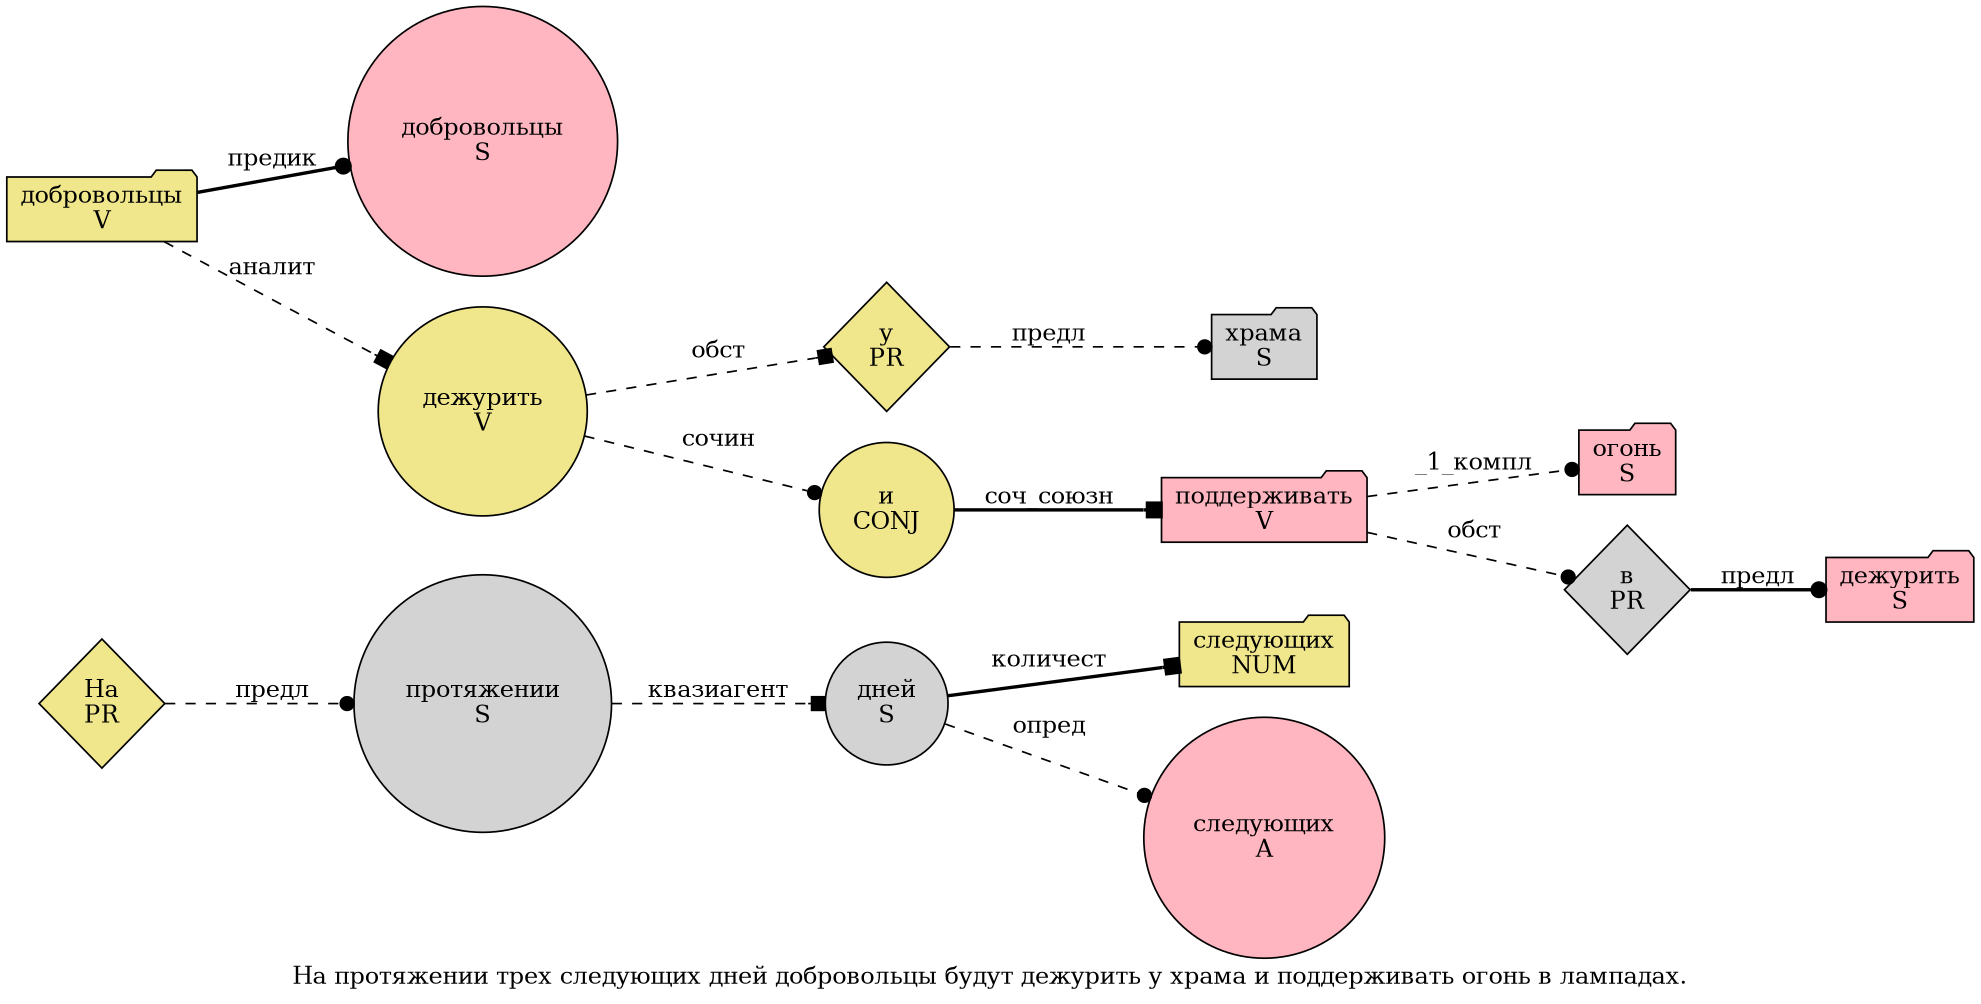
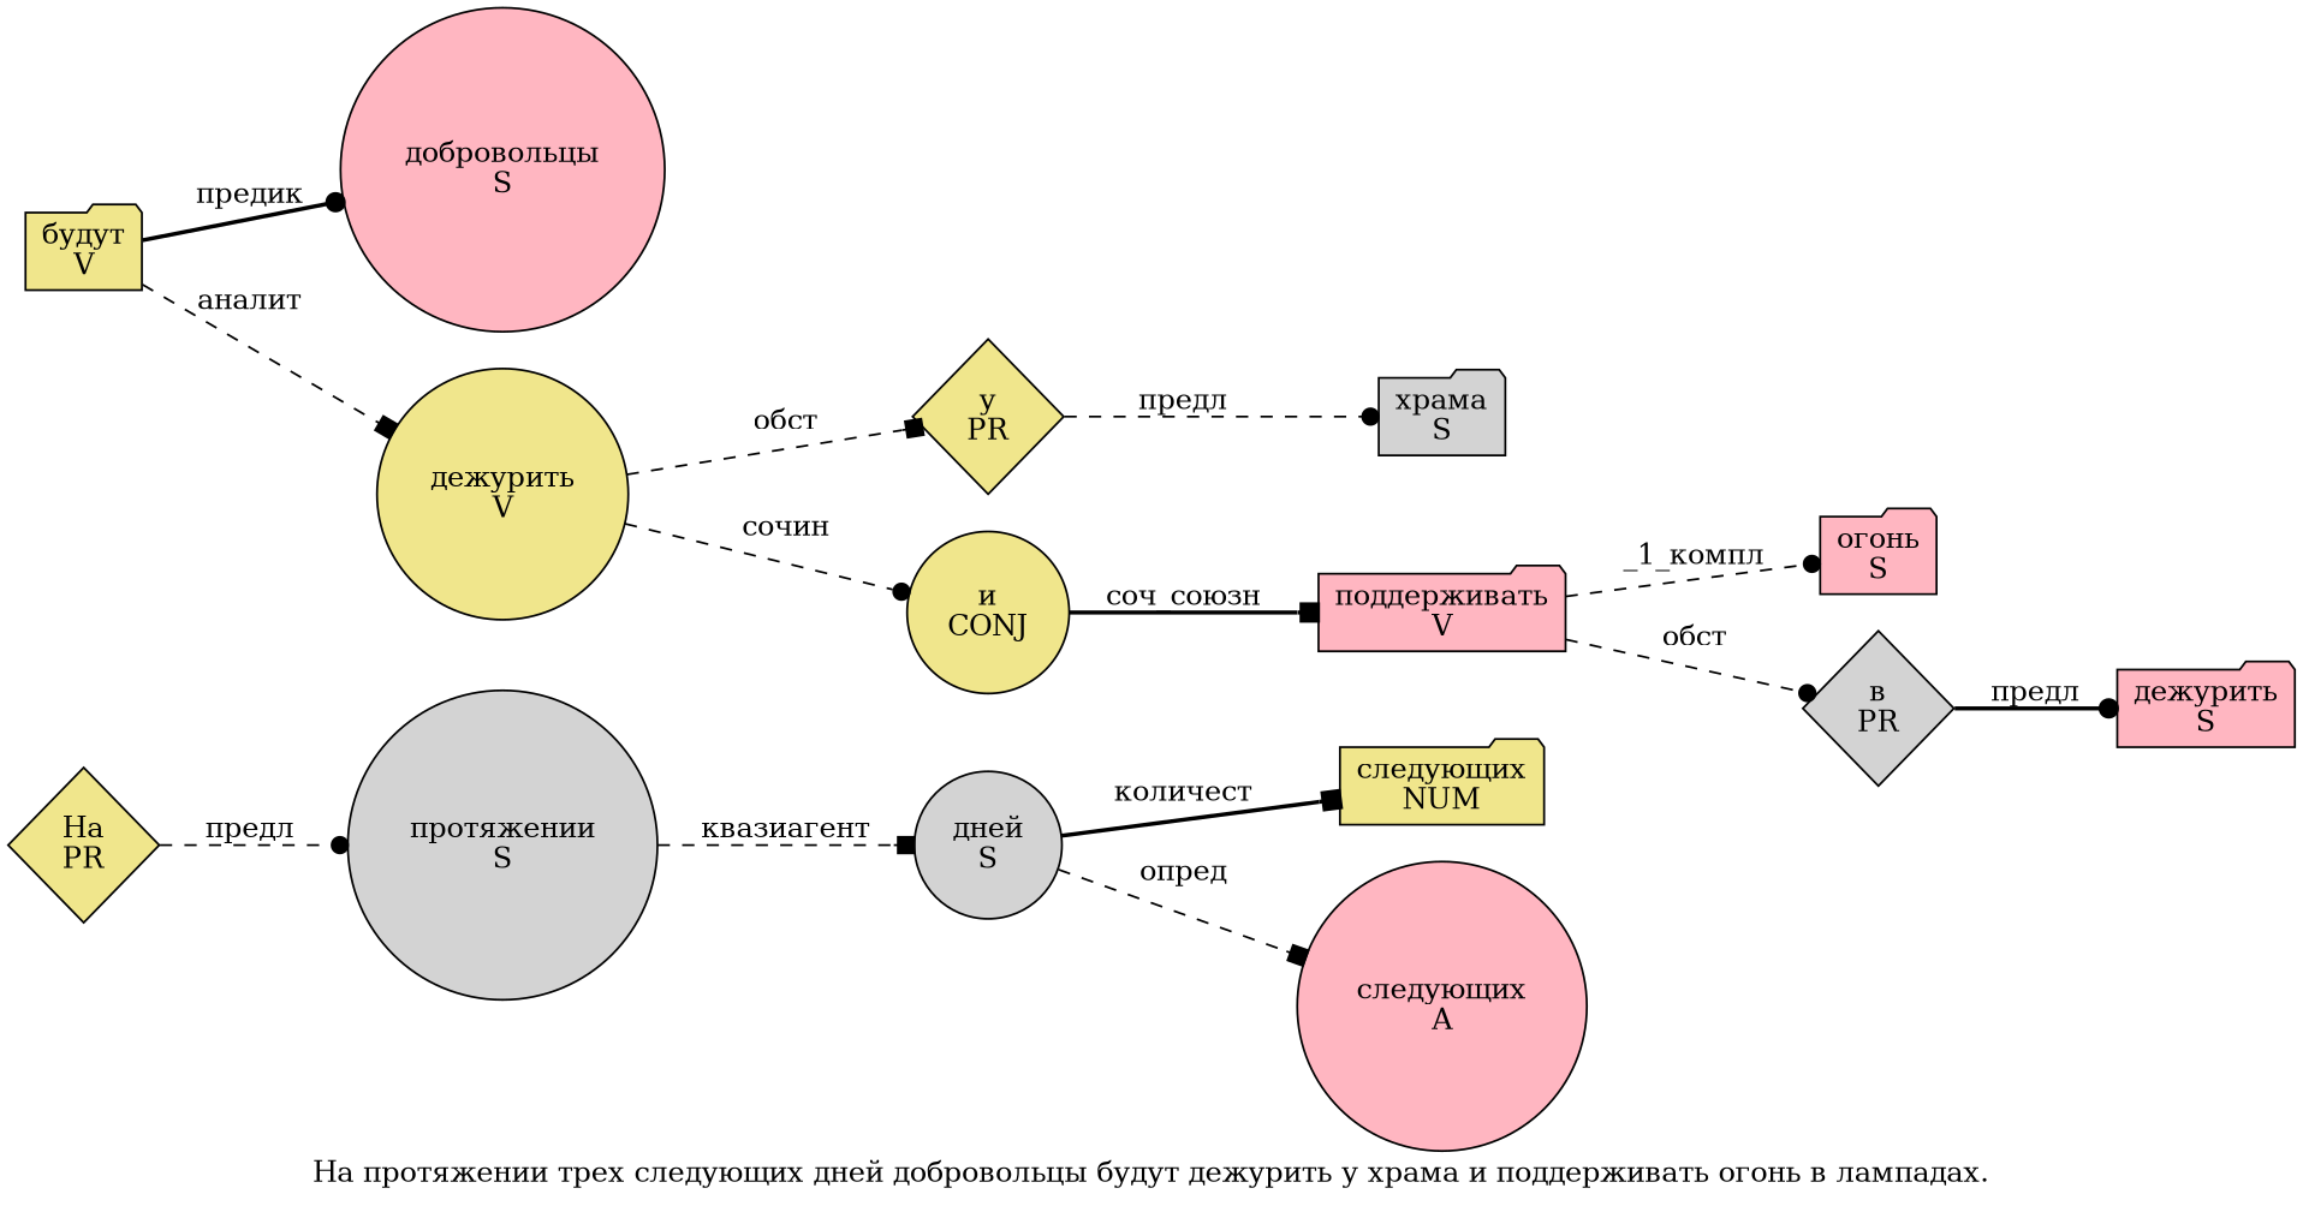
  digraph {
    label="На протяжении трех следующих дней добровольцы будут дежурить у храма и поддерживать огонь в лампадах."
    rankdir=LR
    node [fillcolor=khaki penwidth=1 shape=circle style=filled]
    edge [arrowhead=dot style=dashed]
    n1 [label="На\nPR" shape=diamond]
    n2 [fillcolor=lightgrey label="протяжении\nS"]
    n3 [fillcolor=lightgrey label="дней\nS"]
    n4 [label="следующих\nNUM" shape=folder]
    n5 [fillcolor=lightpink label="следующих\nA"]
    n6 [fillcolor=lightpink label="добровольцы\nS"]
-   n7 [label="добровольцы\nV" shape=folder]
+   n7 [label="будут\nV" shape=folder]
    n8 [label="дежурить\nV"]
    n9 [label="у\nPR" shape=diamond]
    n10 [label="и\nCONJ"]
    n11 [fillcolor=lightgrey label="храма\nS" shape=folder]
    n12 [fillcolor=lightpink label="поддерживать\nV" shape=folder]
    n13 [fillcolor=lightpink label="огонь\nS" shape=folder]
    n14 [fillcolor=lightgrey label="в\nPR" shape=diamond]
    n15 [fillcolor=lightpink label="дежурить\nS" shape=folder]
    n1 -> n2 [label="предл"]
    n2 -> n3 [arrowhead=box label="квазиагент"]
    n3 -> n4 [arrowhead=box label="количест" style=bold]
-   n3 -> n5 [label="опред"]
+   n3 -> n5 [arrowhead=box label="опред"]
    n7 -> n6 [label="предик" style=bold]
    n7 -> n8 [arrowhead=box label="аналит"]
    n8 -> n9 [arrowhead=box label="обст"]
    n8 -> n10 [label="сочин"]
    n9 -> n11 [label="предл"]
    n10 -> n12 [arrowhead=box label="соч_союзн" style=bold]
    n12 -> n13 [label="_1_компл"]
    n12 -> n14 [label="обст"]
    n14 -> n15 [label="предл" style=bold]
  }
